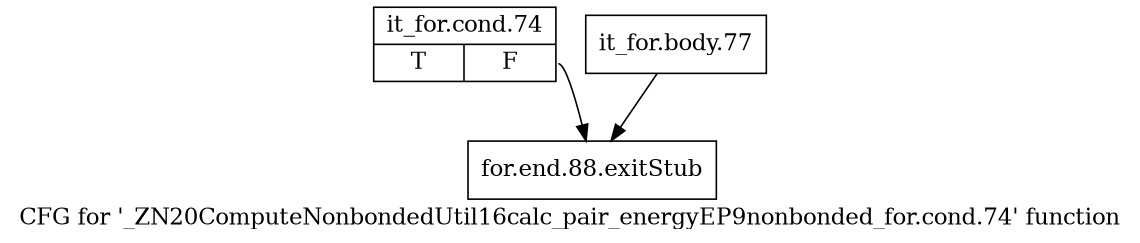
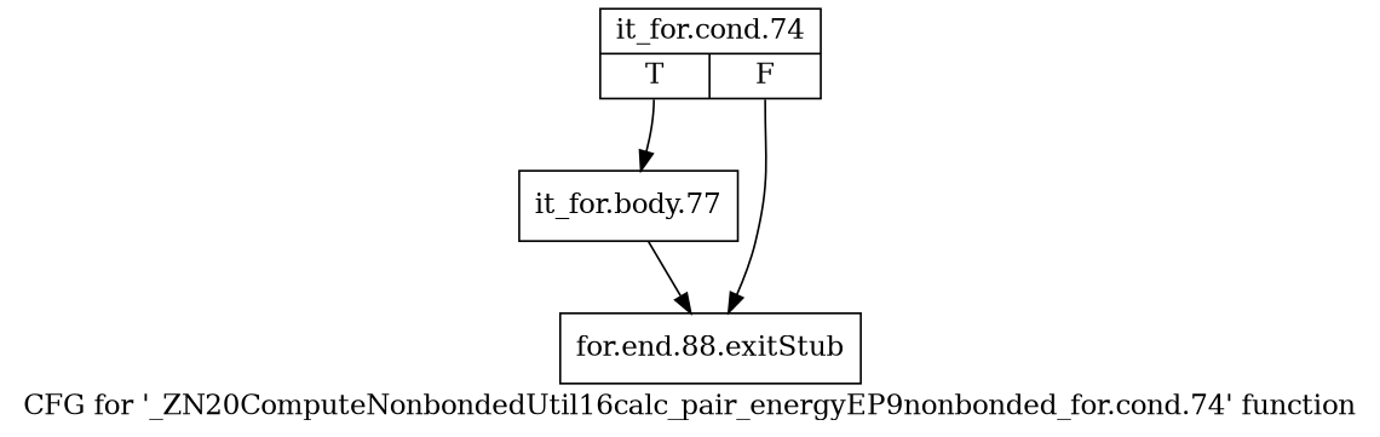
  digraph {
    label="CFG for '_ZN20ComputeNonbondedUtil16calc_pair_energyEP9nonbonded_for.cond.74' function"
    node [shape=record]
    n1 [label="{it_for.cond.74|{<s0>T|<s1>F}}"]
    n2 [label="{for.end.88.exitStub}"]
    n3 [label="{it_for.body.77}"]
    n1 -> n2 [tailport=s1]
+   n1 -> n3 [tailport=s0]
    n3 -> n2
  }
